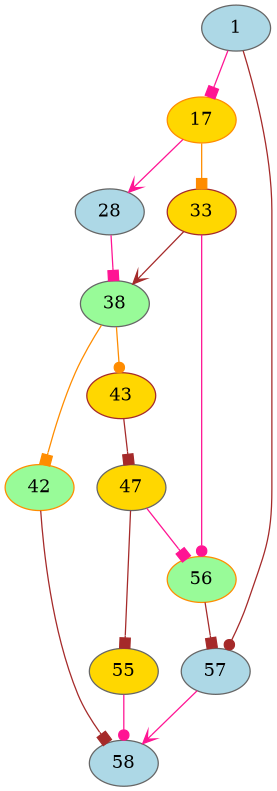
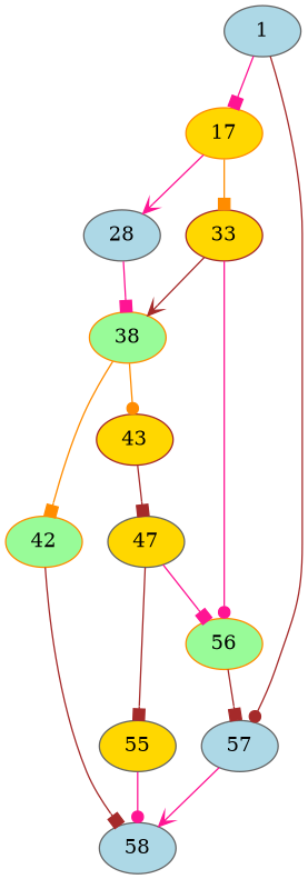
  strict digraph {
    node [color=gray40 fillcolor=gold style=filled]
    edge [arrowhead=box color=deeppink]
    1 [entry=true fillcolor=lightblue]
    n2 [color=darkorange label=17]
    57 [fillcolor=lightblue]
    28 [fillcolor=lightblue]
    33 [color=brown]
    58 [fillcolor=lightblue]
-   38 [fillcolor=palegreen]
+   38 [color=darkorange fillcolor=palegreen]
    56 [color=darkorange fillcolor=palegreen]
    42 [color=darkorange fillcolor=palegreen]
    43 [color=brown]
    47
    55
    1 -> n2 [cond=true]
    1 -> 57 [arrowhead=dot color=brown cond=false]
    n2 -> 28 [arrowhead=vee cond=true]
    n2 -> 33 [color=darkorange cond=false]
    57 -> 58 [arrowhead=vee]
    28 -> 38
    33 -> 38 [arrowhead=vee color=brown]
    33 -> 56 [arrowhead=dot cond=false]
    38 -> 42 [color=darkorange cond=true]
    38 -> 43 [arrowhead=dot color=darkorange cond=false]
    56 -> 57 [color=brown]
    42 -> 58 [color=brown]
    43 -> 47 [color=brown cond=true]
    47 -> 56 [cond=false]
    47 -> 55 [color=brown cond=true]
    55 -> 58 [arrowhead=dot]
  }
